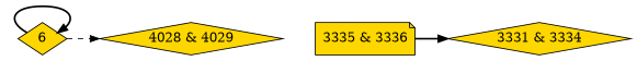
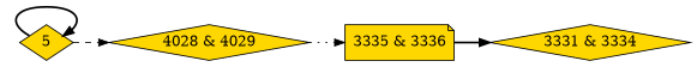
  digraph {
    rankdir=LR
    node [fillcolor=gold shape=diamond style=filled]
    edge [style=bold]
    n1 [label="3331 & 3334"]
    n2 [label="3335 & 3336" shape=note]
    n3 [label="4028 & 4029"]
-   6
+   6 [label=5]
    n2 -> n1
+   n3 -> n2 [style=dotted]
    6 -> n3 [style=dashed]
    6 -> 6
  }
